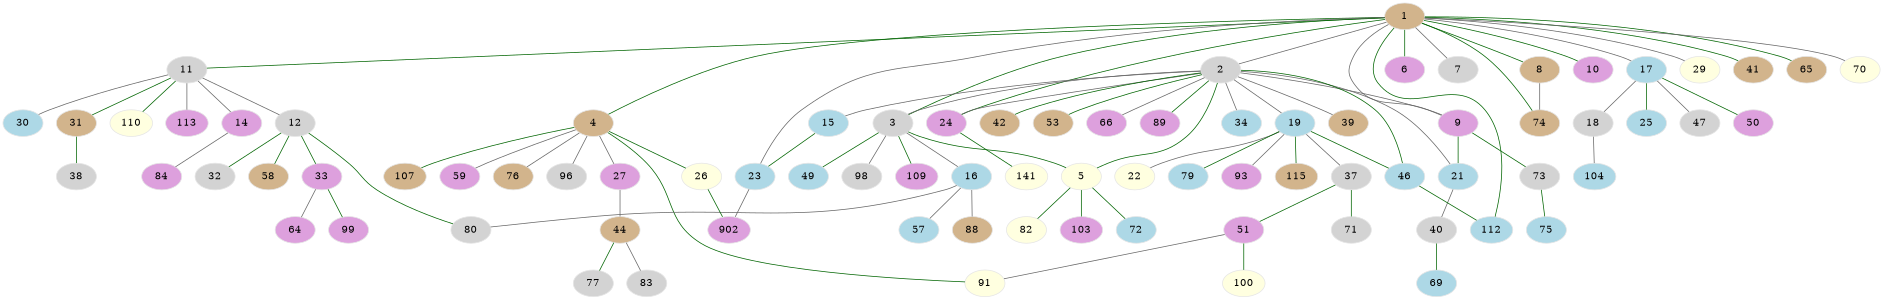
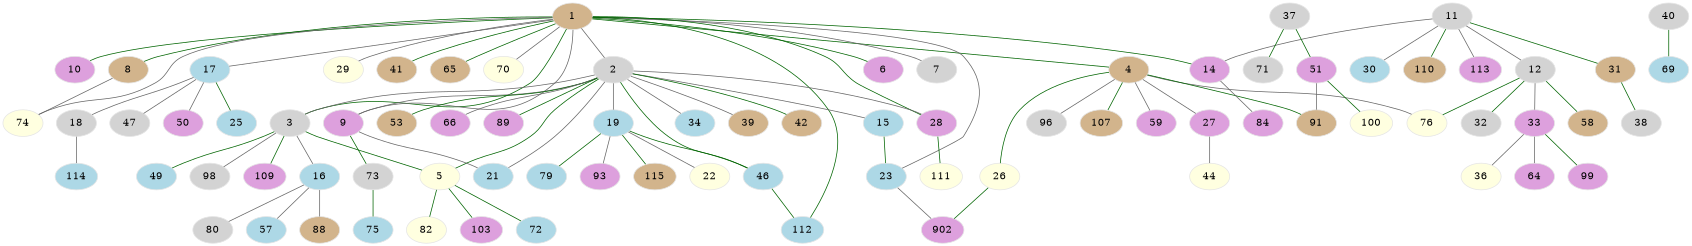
  graph {
    node [color=gray90 fillcolor=plum style=filled]
    edge [color=gray40]
    1 [fillcolor=tan super="+95"]
    2 [fillcolor=lightgrey super="+13"]
    3 [fillcolor=lightgrey super="+78"]
    4 [fillcolor=tan super="+20"]
    6 [super="+105"]
    7 [fillcolor=lightgrey super="+101"]
    8 [fillcolor=tan super="+48"]
    9 [super="+68"]
    10
    11 [fillcolor=lightgrey super="+54"]
    17 [fillcolor=lightblue super="+86"]
    23 [fillcolor=lightblue super="+52"]
-   28 [super="+62" label=24]
+   28 [super="+62"]
    29 [fillcolor=lightyellow super="+35"]
    41 [fillcolor=tan]
    65 [fillcolor=tan]
    70 [fillcolor=lightyellow]
-   74 [fillcolor=tan super="+106"]
+   74 [fillcolor=lightyellow super="+106"]
    112 [fillcolor=lightblue]
    5 [fillcolor=lightyellow super="+55"]
    15 [fillcolor=lightblue]
    19 [fillcolor=lightblue super="+108"]
    21 [fillcolor=lightblue]
    34 [fillcolor=lightblue]
    39 [fillcolor=tan]
    42 [fillcolor=tan super="+56"]
    46 [fillcolor=lightblue super="+60"]
    53 [fillcolor=tan]
    66
    89
    16 [fillcolor=lightblue super="+85"]
    49 [fillcolor=lightblue]
    98 [fillcolor=lightgrey]
    109
    26 [fillcolor=lightyellow]
    27
    59
-   76 [fillcolor=tan]
-   91 [fillcolor=lightyellow super="+92"]
+   76 [fillcolor=lightyellow]
+   91 [fillcolor=tan super="+92"]
    96 [fillcolor=lightgrey]
    107 [fillcolor=tan]
    73 [fillcolor=lightgrey]
    12 [fillcolor=lightgrey]
    14 [super="+67"]
    30 [fillcolor=lightblue]
    31 [fillcolor=tan]
-   110 [fillcolor=lightyellow]
+   110 [fillcolor=tan]
    113
    18 [fillcolor=lightgrey super="+24"]
    25 [fillcolor=lightblue super="+94"]
    47 [fillcolor=lightgrey]
    50
    n53 [label=902 super="+114"]
-   111 [fillcolor=lightyellow label=141]
+   111 [fillcolor=lightyellow]
    72 [fillcolor=lightblue]
    82 [fillcolor=lightyellow]
    103
    22 [fillcolor=lightyellow]
    37 [fillcolor=lightgrey super="+90"]
    79 [fillcolor=lightblue]
    93
    115 [fillcolor=tan]
    40 [fillcolor=lightgrey super="+45"]
    80 [fillcolor=lightgrey]
    57 [fillcolor=lightblue]
    88 [fillcolor=tan]
-   44 [fillcolor=tan]
+   44 [fillcolor=lightyellow]
    75 [fillcolor=lightblue]
    32 [fillcolor=lightgrey super="+81"]
    33 [super="+43"]
    58 [fillcolor=tan super="+61"]
    84
    38 [fillcolor=lightgrey]
+   36 [fillcolor=lightyellow]
    64
    99
-   104 [fillcolor=lightblue]
+   104 [fillcolor=lightblue label=114]
    51 [super="+63"]
    71 [fillcolor=lightgrey]
    69 [fillcolor=lightblue]
-   77 [fillcolor=lightgrey super="+87"]
-   83 [fillcolor=lightgrey super="+97"]
    100 [fillcolor=lightyellow]
    1 -- 2 [weight=2]
    1 -- 3 [color=darkgreen]
    1 -- 4 [color=darkgreen]
    1 -- 6 [color=darkgreen]
    1 -- 7
    1 -- 8 [color=darkgreen]
    1 -- 9
    1 -- 10 [color=darkgreen]
-   1 -- 11 [color=darkgreen]
+   1 -- 14 [color=darkgreen]
    1 -- 17
    1 -- 23
    1 -- 28 [color=darkgreen]
    1 -- 29
    1 -- 41 [color=darkgreen]
    1 -- 65 [color=darkgreen]
    1 -- 70
-   1 -- 74 [color=darkgreen]
+   1 -- 74
    1 -- 112 [color=darkgreen]
    2 -- 3
    2 -- 9
    2 -- 28
    2 -- 5 [color=darkgreen]
    2 -- 15
    2 -- 19
    2 -- 21
    2 -- 34
    2 -- 39
    2 -- 42 [color=darkgreen]
    2 -- 46 [color=darkgreen]
    2 -- 53 [color=darkgreen]
    2 -- 66
    2 -- 89 [color=darkgreen]
    3 -- 5 [color=darkgreen]
    3 -- 16
    3 -- 49 [color=darkgreen]
    3 -- 98
    3 -- 109 [color=darkgreen]
    4 -- 26 [color=darkgreen]
    4 -- 27
    4 -- 59
    4 -- 76
    4 -- 91 [color=darkgreen]
    4 -- 96
    4 -- 107 [color=darkgreen]
    8 -- 74
-   9 -- 21 [color=darkgreen]
+   9 -- 21
    9 -- 73 [color=darkgreen]
    11 -- 12
    11 -- 14
    11 -- 30
    11 -- 31 [color=darkgreen]
    11 -- 110 [color=darkgreen]
    11 -- 113
    17 -- 18
    17 -- 25 [color=darkgreen]
    17 -- 47
-   17 -- 50 [color=darkgreen]
+   17 -- 50
    23 -- n53
    28 -- 111 [color=darkgreen]
    5 -- 72 [color=darkgreen]
    5 -- 82 [color=darkgreen]
    5 -- 103 [color=darkgreen]
    15 -- 23 [color=darkgreen]
    19 -- 46 [color=darkgreen]
    19 -- 22
-   19 -- 37
    19 -- 79 [color=darkgreen]
    19 -- 93
    19 -- 115 [color=darkgreen]
-   21 -- 40
    46 -- 112 [color=darkgreen]
    16 -- 80
    16 -- 57
    16 -- 88
    26 -- n53 [color=darkgreen]
    27 -- 44
    73 -- 75 [color=darkgreen]
-   12 -- 80 [color=darkgreen]
+   12 -- 76 [color=darkgreen]
    12 -- 32 [color=darkgreen]
-   12 -- 33 [color=darkgreen]
+   12 -- 33
    12 -- 58 [color=darkgreen]
    14 -- 84
    31 -- 38 [color=darkgreen]
    18 -- 104
    37 -- 51 [color=darkgreen]
    37 -- 71 [color=darkgreen]
    40 -- 69 [color=darkgreen]
-   44 -- 77 [color=darkgreen]
-   44 -- 83
+   33 -- 36
    33 -- 64
    33 -- 99 [color=darkgreen]
    51 -- 91
    51 -- 100 [color=darkgreen]
  }
